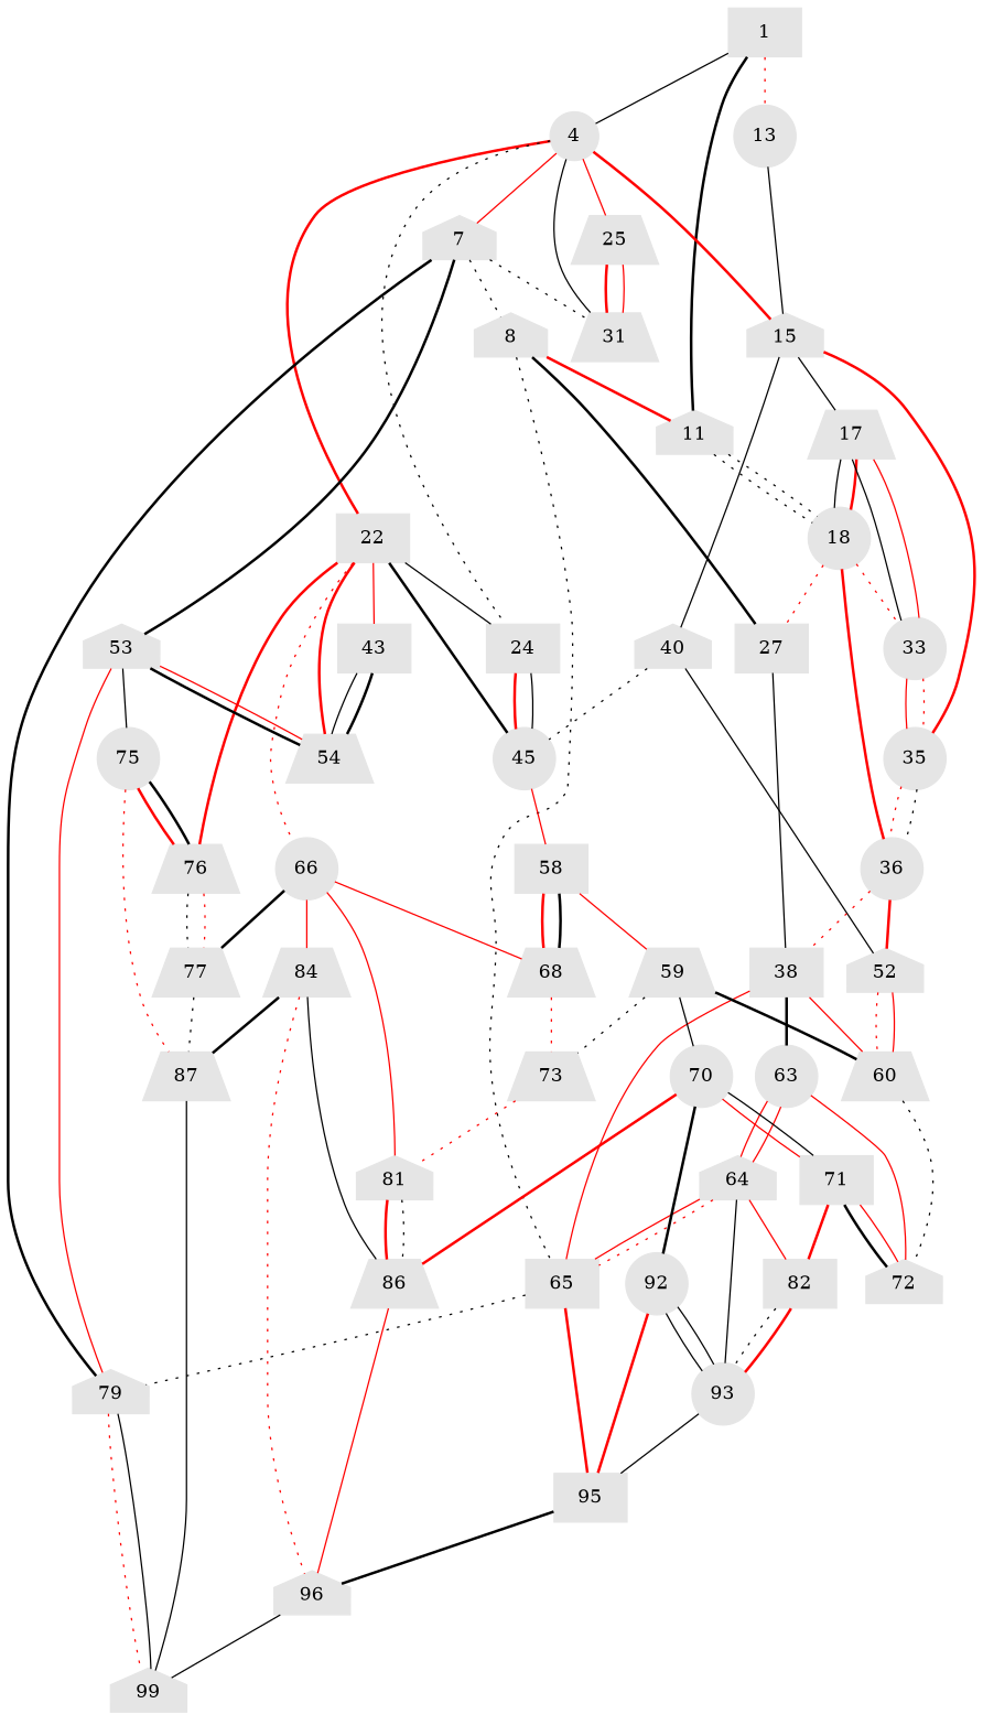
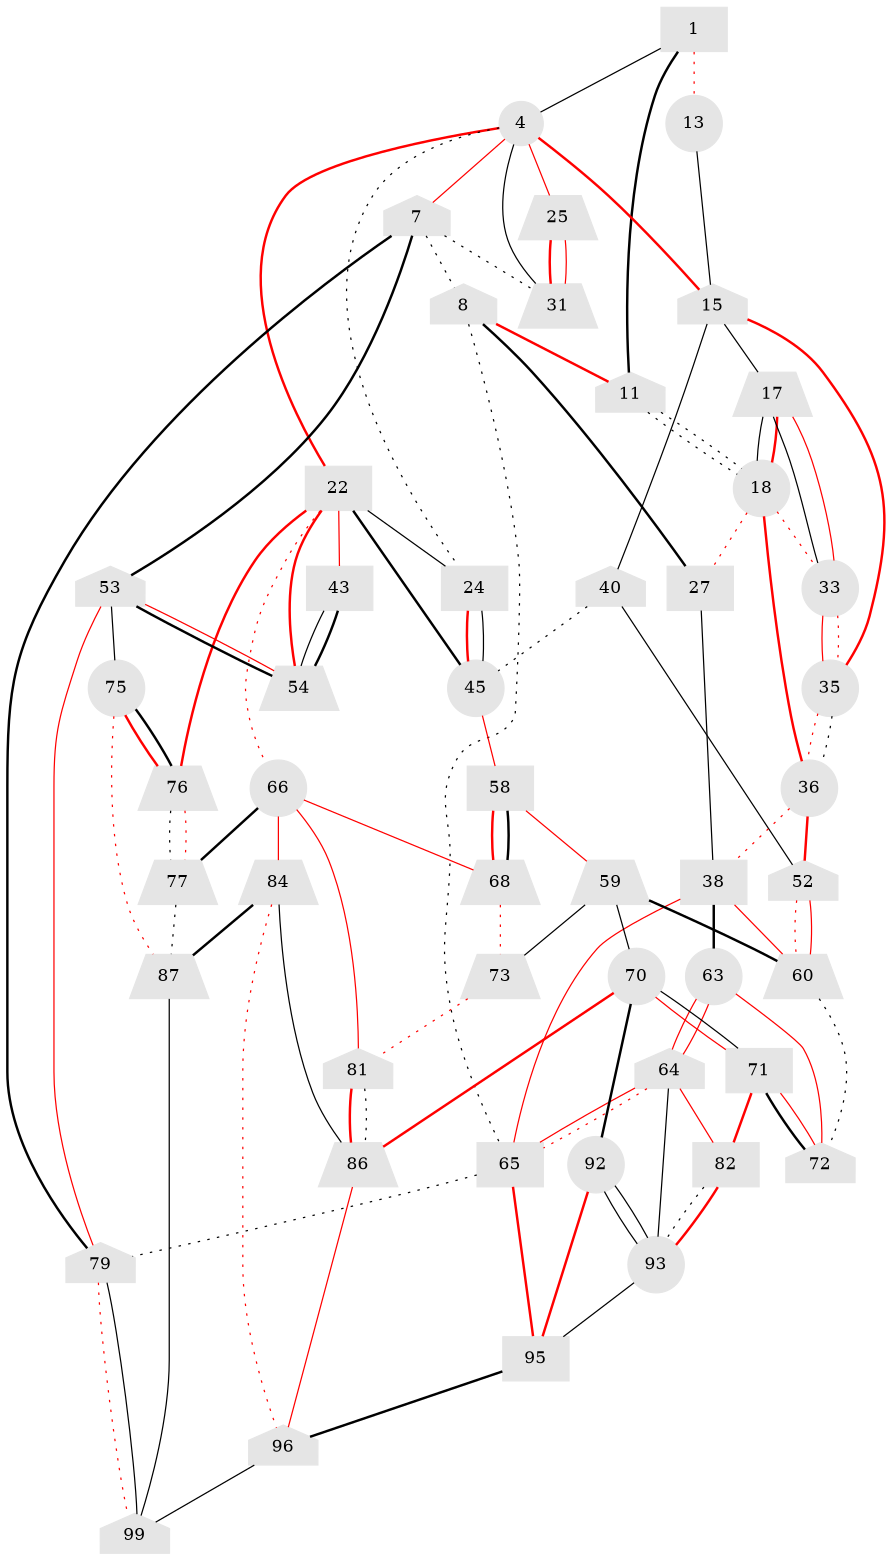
  graph {
    node [color=gray90 shape=circle style=filled]
    edge [color=red style=solid]
    1 [shape=box super="+2+10"]
    4 [super="+19+5"]
    11 [shape=house]
    13 [super="+14"]
    7 [shape=house super="+32"]
    15 [shape=house super="+20+16"]
    22 [shape=box super="+23"]
    24 [shape=box]
    25 [shape=trapezium]
    31 [shape=trapezium super="+42"]
    18 [super="+29"]
    8 [shape=house super="+9"]
    53 [shape=house super="+74"]
    79 [shape=house]
    17 [shape=trapezium]
    35
    40 [shape=house super="+46+41"]
    43 [shape=box super="+44"]
    45 [super="+50"]
    54 [shape=trapezium]
    66 [super="+67+78"]
    76 [shape=trapezium]
    27 [shape=box super="+28"]
    65 [shape=box super="+80"]
    75
    99 [shape=house]
    38 [shape=box super="+62+39"]
    95 [shape=box super="+97"]
    33
    36 [super="+37"]
    52 [shape=house]
    58 [shape=box]
    68 [shape=trapezium]
    77 [shape=trapezium]
    81 [shape=house]
    84 [shape=trapezium super="+85"]
    60 [shape=trapezium super="+61"]
    63
    72 [shape=house]
    64 [shape=house super="+83"]
    59 [shape=trapezium super="+69"]
    87 [shape=trapezium super="+91+88"]
    70 [super="+90"]
    73 [shape=trapezium]
    71 [shape=box]
    86 [shape=trapezium super="+89"]
    92
    82 [shape=box]
    93 [super="+94"]
    96 [shape=house super="+100"]
    1 -- 4 [color=black]
    1 -- 11 [color=black style=bold]
    1 -- 13 [style=dotted weight=3]
    4 -- 7
    4 -- 15 [style=bold]
    4 -- 22 [style=bold]
    4 -- 24 [color=black style=dotted]
    4 -- 25 [weight=2]
    4 -- 31 [color=black]
    11 -- 18 [color=black style=dotted]
    11 -- 18 [color=black style=dotted]
    13 -- 15 [color=black]
    7 -- 31 [color=black style=dotted]
    7 -- 8 [color=black style=dotted]
    7 -- 53 [color=black style=bold]
    7 -- 79 [color=black style=bold]
    15 -- 17 [color=black]
    15 -- 35 [style=bold]
    15 -- 40 [color=black weight=2]
    22 -- 24 [color=black]
    22 -- 43 [weight=2]
    22 -- 45 [color=black style=bold]
    22 -- 54 [style=bold]
    22 -- 66 [style=dotted]
    22 -- 76 [style=bold]
    24 -- 45 [style=bold]
    24 -- 45 [color=black]
    25 -- 31 [style=bold]
    25 -- 31
    18 -- 27 [style=dotted]
    18 -- 33 [style=dotted]
    18 -- 36 [style=bold]
    8 -- 11 [style=bold]
    8 -- 27 [color=black style=bold weight=2]
    8 -- 65 [color=black style=dotted]
    53 -- 79
    53 -- 54 [color=black style=bold]
    53 -- 54
    53 -- 75 [color=black]
    79 -- 99 [style=dotted]
    79 -- 99 [color=black]
    17 -- 18 [color=black]
    17 -- 18 [style=bold]
    17 -- 33 [color=black]
    17 -- 33
    35 -- 36 [style=dotted]
    35 -- 36 [color=black style=dotted]
    40 -- 45 [color=black style=dotted weight=2]
    40 -- 52 [color=black]
    43 -- 54 [color=black]
    43 -- 54 [color=black style=bold]
    45 -- 58
    66 -- 68
    66 -- 77 [color=black style=bold]
    66 -- 81
    66 -- 84
    76 -- 77 [color=black style=dotted]
    76 -- 77 [style=dotted]
    27 -- 38 [color=black]
    65 -- 79 [color=black style=dotted]
    65 -- 95 [style=bold]
    75 -- 76 [style=bold]
    75 -- 76 [color=black style=bold]
    75 -- 87 [style=dotted]
    38 -- 65
    38 -- 60
    38 -- 63 [color=black style=bold]
    95 -- 96 [color=black style=bold]
    33 -- 35
    33 -- 35 [style=dotted]
    36 -- 38 [style=dotted]
    36 -- 52 [style=bold]
    52 -- 60 [style=dotted]
    52 -- 60
    58 -- 68 [style=bold]
    58 -- 68 [color=black style=bold]
    58 -- 59
    68 -- 73 [style=dotted]
    77 -- 87 [color=black style=dotted]
    81 -- 86 [style=bold]
    81 -- 86 [color=black style=dotted]
    84 -- 87 [color=black style=bold]
    84 -- 86 [color=black]
    84 -- 96 [style=dotted]
    60 -- 72 [color=black style=dotted]
    63 -- 72
    63 -- 64
    63 -- 64
    64 -- 65
    64 -- 65 [style=dotted]
    64 -- 82
    64 -- 93 [color=black]
    59 -- 60 [color=black style=bold]
    59 -- 70 [color=black]
-   59 -- 73 [color=black style=dotted]
+   59 -- 73 [color=black]
    87 -- 99 [color=black]
    70 -- 71
    70 -- 71 [color=black]
    70 -- 86 [style=bold]
    70 -- 92 [color=black style=bold]
    73 -- 81 [style=dotted]
    71 -- 72 [color=black style=bold]
    71 -- 72
    71 -- 82 [style=bold]
    86 -- 96
    92 -- 95 [style=bold]
    92 -- 93 [color=black]
    92 -- 93 [color=black]
    82 -- 93 [color=black style=dotted]
    82 -- 93 [style=bold]
    93 -- 95 [color=black]
    96 -- 99 [color=black]
  }
